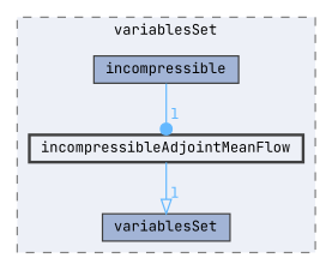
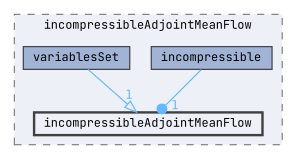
  digraph {
    compound=true
    fontname="JetBrains Mono"
    node [color=grey25 fillcolor="#a2b4d6" fontname="JetBrains Mono" fontsize=10 shape=box style=filled]
    edge [color=steelblue1 fontcolor=steelblue1 fontname="JetBrains Mono" fontsize=10 headlabel=1 labeldistance=1.5 labelfontname=Helvetica labelfontsize=10 style=solid]
    n1 [height=0.2 label=incompressible width=0.4]
    n2 [height=0.2 label=variablesSet width=0.4]
    n3 [fillcolor="#edf0f7" height=0.2 label=incompressibleAdjointMeanFlow style="filled,bold" width=0.4]
    subgraph cluster_1 {
      bgcolor="#edf0f7"
      fontsize=10
-     label=variablesSet
+     label=incompressibleAdjointMeanFlow
      pencolor=grey50
      style="filled,dashed"
      n1
      n2
      n3
    }
    n1 -> n3 [arrowhead=dot]
-   n3 -> n2 [arrowhead=onormal]
+   n2 -> n3 [arrowhead=onormal]
  }
